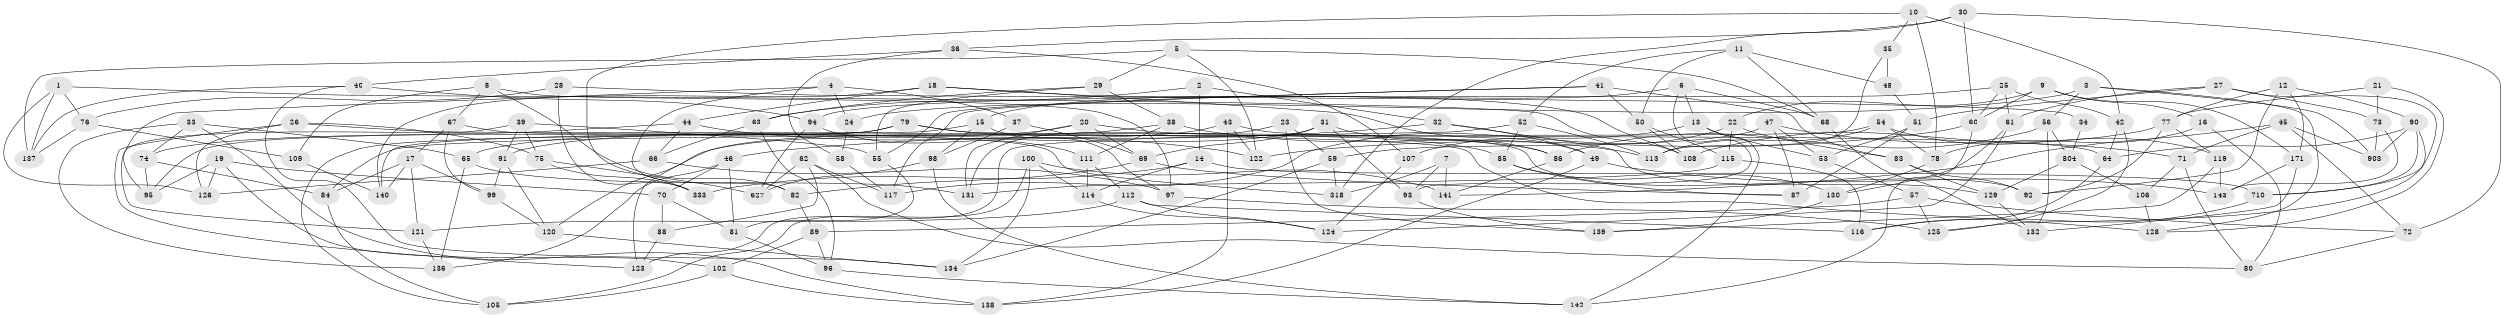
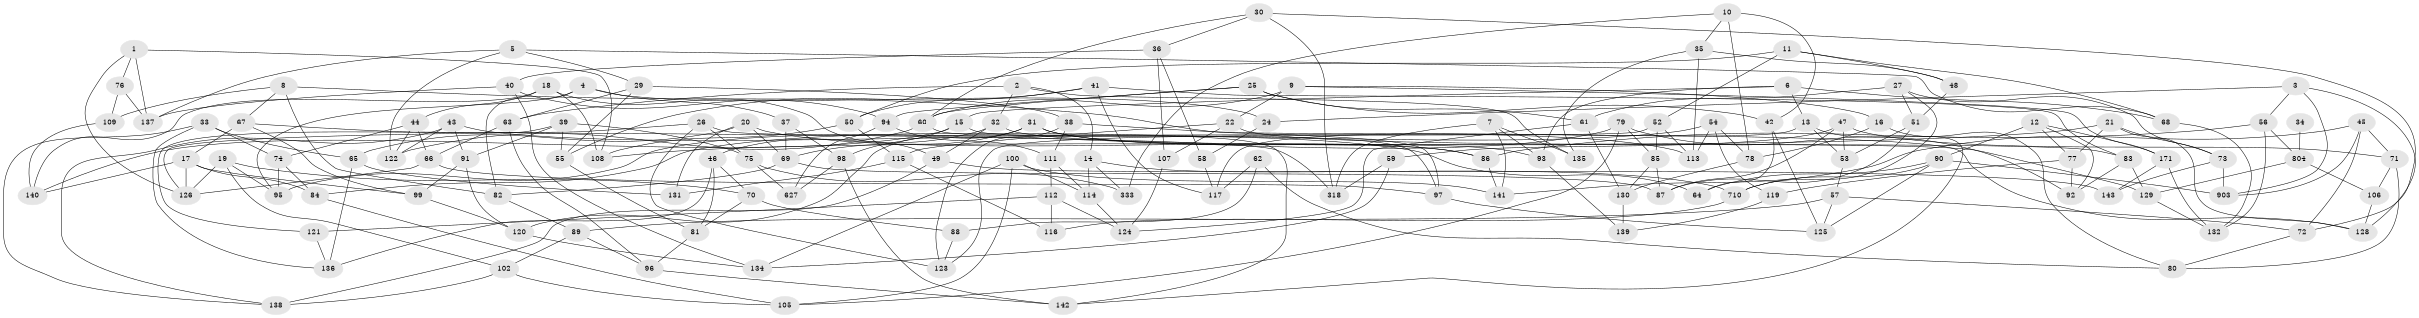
  graph {
    node [color=gray90 style=filled]
    1
    76
    108
    126
    137
    109
    2
    14
    32
    63
+   135
    n12 [label=333]
    n13 [label=710]
    114
    49
    46
    129
    66
    96
    3
    24
    56
    n23 [label=903]
    128
    58
    86
    n27 [label=804]
    132
    4
    37
    82
    95
    98
    69
    89
    5
    29
    68
    122
    38
    55
    6
    13
    15
    93
    53
    117
    142
    97
    140
    139
    7
    n53 [label=318]
    141
    8
    67
    17
    99
    125
    9
    16
    22
    60
    n64 [label=171]
    78
    80
    83
    107
    115
    143
    10
    35
    42
    48
    113
    64
    130
    11
    50
    52
    51
    123
    85
    12
    77
    90
    92
    119
    57
    116
    124
    n92 [label=627]
    88
    84
    121
    105
    120
    136
    18
    44
    74
    138
    19
    70
    102
    81
    20
    65
    131
    106
    21
    73
-   23
    59
    134
    34
    25
    61
    94
    111
    26
    75
    27
    87
-   28
    30
    36
    72
    40
    31
    33
    112
    39
    91
    41
    43
    45
    71
    47
    54
    62
    79
    100
    1 -- 76
    1 -- 108
    1 -- 126
    1 -- 137
    76 -- 137
    76 -- 109
    109 -- 140
    2 -- 14
    2 -- 32
    2 -- 63
+   2 -- 135
    14 -- n12
    14 -- n13
    14 -- 114
    32 -- 49
    32 -- 46
    32 -- 129
    63 -- 66
    63 -- 96
    n13 -- 116
    114 -- 124
    49 -- 143
    49 -- 138
    46 -- 136
    46 -- 70
    46 -- 81
    129 -- 132
    66 -- 126
    66 -- 97
    96 -- 142
    3 -- 24
    3 -- 56
    3 -- n23
    3 -- 128
    24 -- 58
    56 -- 86
    56 -- n27
    56 -- 132
    58 -- 117
    86 -- 141
    n27 -- 129
    n27 -- 106
    4 -- 24
    4 -- 37
    4 -- 82
    4 -- 95
    37 -- 98
    37 -- 69
    82 -- 89
    98 -- 142
    98 -- n92
    69 -- 82
    69 -- 87
    89 -- 96
    89 -- 102
    5 -- 137
    5 -- 29
    5 -- 68
    5 -- 122
    29 -- 63
    29 -- 38
    29 -- 55
    68 -- 132
    38 -- 113
    38 -- 123
    38 -- 111
    55 -- 81
    6 -- 68
    6 -- 13
    6 -- 15
    6 -- 93
    13 -- 53
    13 -- 117
    13 -- 142
    15 -- 98
    15 -- 97
    15 -- 140
    93 -- 139
    53 -- 57
    97 -- 125
+   7 -- 135
    7 -- 93
    7 -- n53
    7 -- 141
    8 -- 109
    8 -- 82
    8 -- 97
    8 -- 67
    67 -- n53
    67 -- 17
    67 -- 99
    17 -- 140
    17 -- 99
    17 -- 84
-   17 -- 121
+   17 -- 126
    99 -- 120
    9 -- 16
    9 -- 22
    9 -- 60
    9 -- n64
    16 -- 78
    16 -- 80
    22 -- 83
    22 -- 107
    22 -- 115
    60 -- 122
    60 -- 142
    n64 -- 132
    n64 -- 143
    78 -- 130
    83 -- 129
    83 -- 92
    107 -- 124
    115 -- 116
    115 -- 131
    10 -- n12
    10 -- 78
    10 -- 35
    10 -- 42
+   35 -- 135
    35 -- 48
    35 -- 113
    42 -- 125
    42 -- 64
    48 -- 51
-   64 -- 116
    130 -- 139
    11 -- 68
    11 -- 48
    11 -- 50
    11 -- 52
    50 -- 108
    50 -- 115
    52 -- 113
    52 -- 123
    52 -- 85
    51 -- 53
    51 -- 87
    85 -- 130
    85 -- 87
    12 -- n64
    12 -- 77
    12 -- 90
    12 -- 92
    77 -- 92
    77 -- 119
    90 -- n13
    90 -- n23
    90 -- 125
    90 -- 64
    119 -- 139
-   119 -- 143
    57 -- 89
    57 -- 125
    57 -- 72
    88 -- 123
    84 -- 105
    121 -- 136
    120 -- 134
    18 -- 108
    18 -- 49
    18 -- 140
    18 -- 44
    44 -- 66
    44 -- 122
    44 -- 74
    74 -- 95
    74 -- 84
    19 -- 126
    19 -- 95
    19 -- 70
    19 -- 102
    70 -- 88
    70 -- 81
    102 -- 105
    102 -- 138
    81 -- 96
    20 -- 86
    20 -- 69
    20 -- 65
    20 -- 131
    65 -- 136
    65 -- 131
    106 -- 128
-   77 -- 108
+   21 -- 108
    21 -- 128
    21 -- 77
    21 -- 73
    73 -- n23
    73 -- 143
-   23 -- 139
-   23 -- 131
-   23 -- 59
    59 -- n53
    59 -- 134
    34 -- n27
    25 -- 60
    25 -- 42
    25 -- 61
    25 -- 94
    61 -- 130
    61 -- 124
    94 -- n92
    94 -- 111
    111 -- 114
    111 -- 112
    26 -- 126
    26 -- 128
    26 -- 123
    26 -- 75
    75 -- n12
    75 -- n92
    27 -- n13
    27 -- 51
    27 -- 73
    27 -- 61
-   28 -- 76
-   28 -- n12
-   28 -- 34
    30 -- n53
    30 -- 60
    30 -- 36
    30 -- 72
    36 -- 58
    36 -- 107
    36 -- 40
    72 -- 80
    40 -- 137
    40 -- 134
    40 -- 94
    31 -- 86
    31 -- 69
    31 -- 93
    31 -- 120
    33 -- 136
    33 -- 74
    33 -- 138
    33 -- 65
    112 -- 116
    112 -- 124
    112 -- 121
    39 -- 55
    39 -- 121
    39 -- 75
    39 -- 91
    91 -- 99
    91 -- 120
    41 -- 55
    41 -- 117
    41 -- 83
    41 -- 50
    43 -- 122
    43 -- 64
    43 -- 138
    43 -- 91
    45 -- n23
    45 -- 141
    45 -- 72
    45 -- 71
    71 -- 80
    71 -- 106
    47 -- 53
    47 -- 59
    47 -- 87
    47 -- 71
    54 -- 78
    54 -- 113
    54 -- 119
    54 -- 84
    62 -- 117
    62 -- 80
-   62 -- n92
    62 -- 88
    79 -- 95
    79 -- 85
    79 -- 92
    79 -- 105
    100 -- 114
    100 -- 141
    100 -- 105
    100 -- 134
  }
